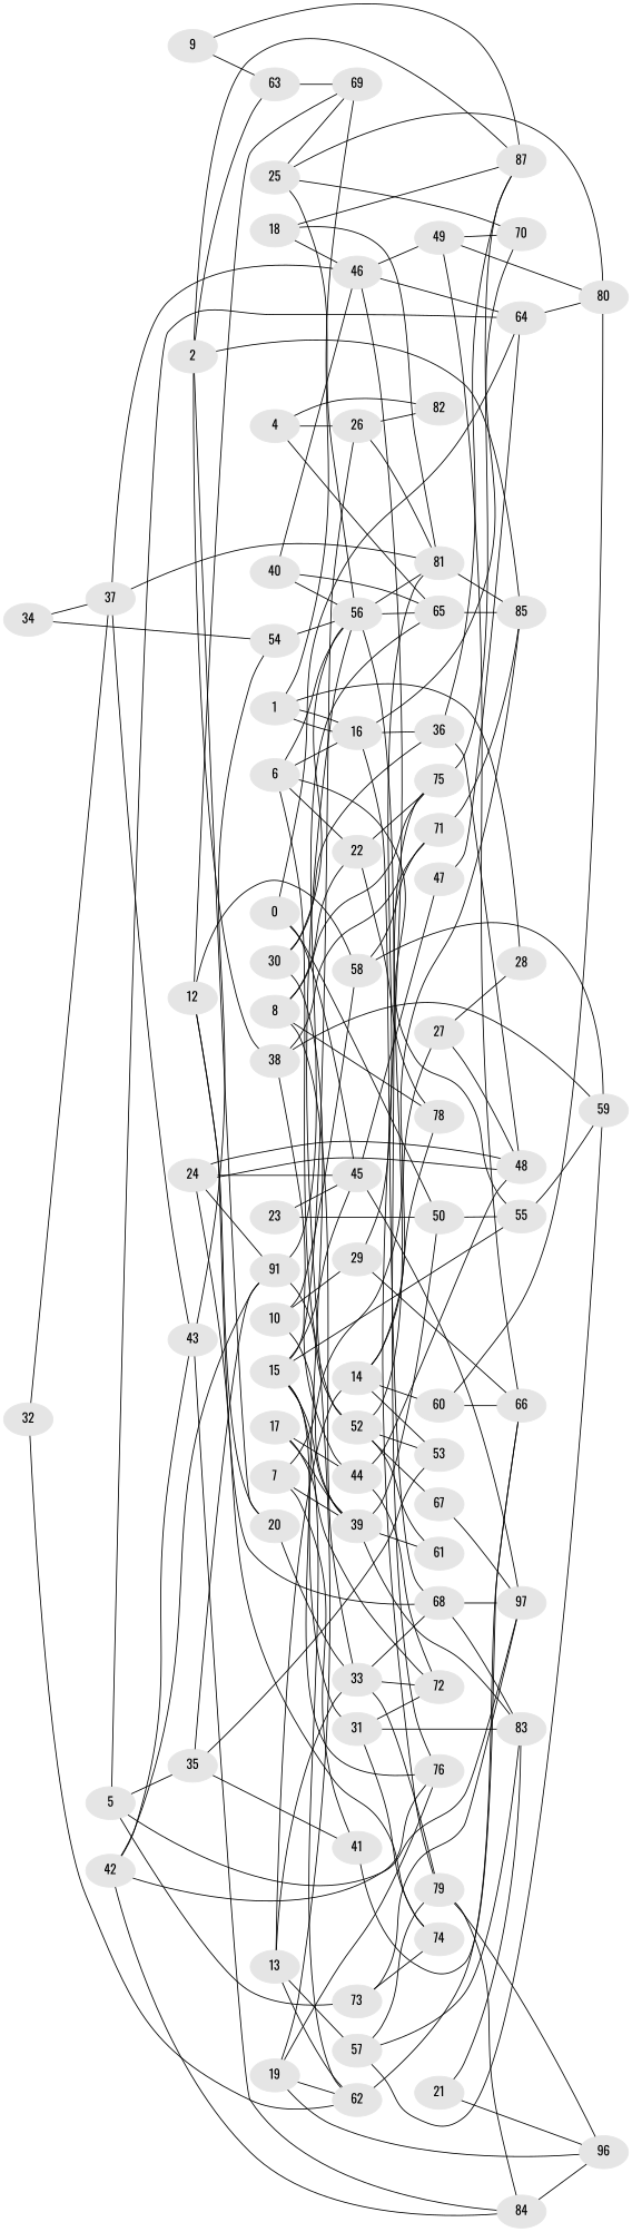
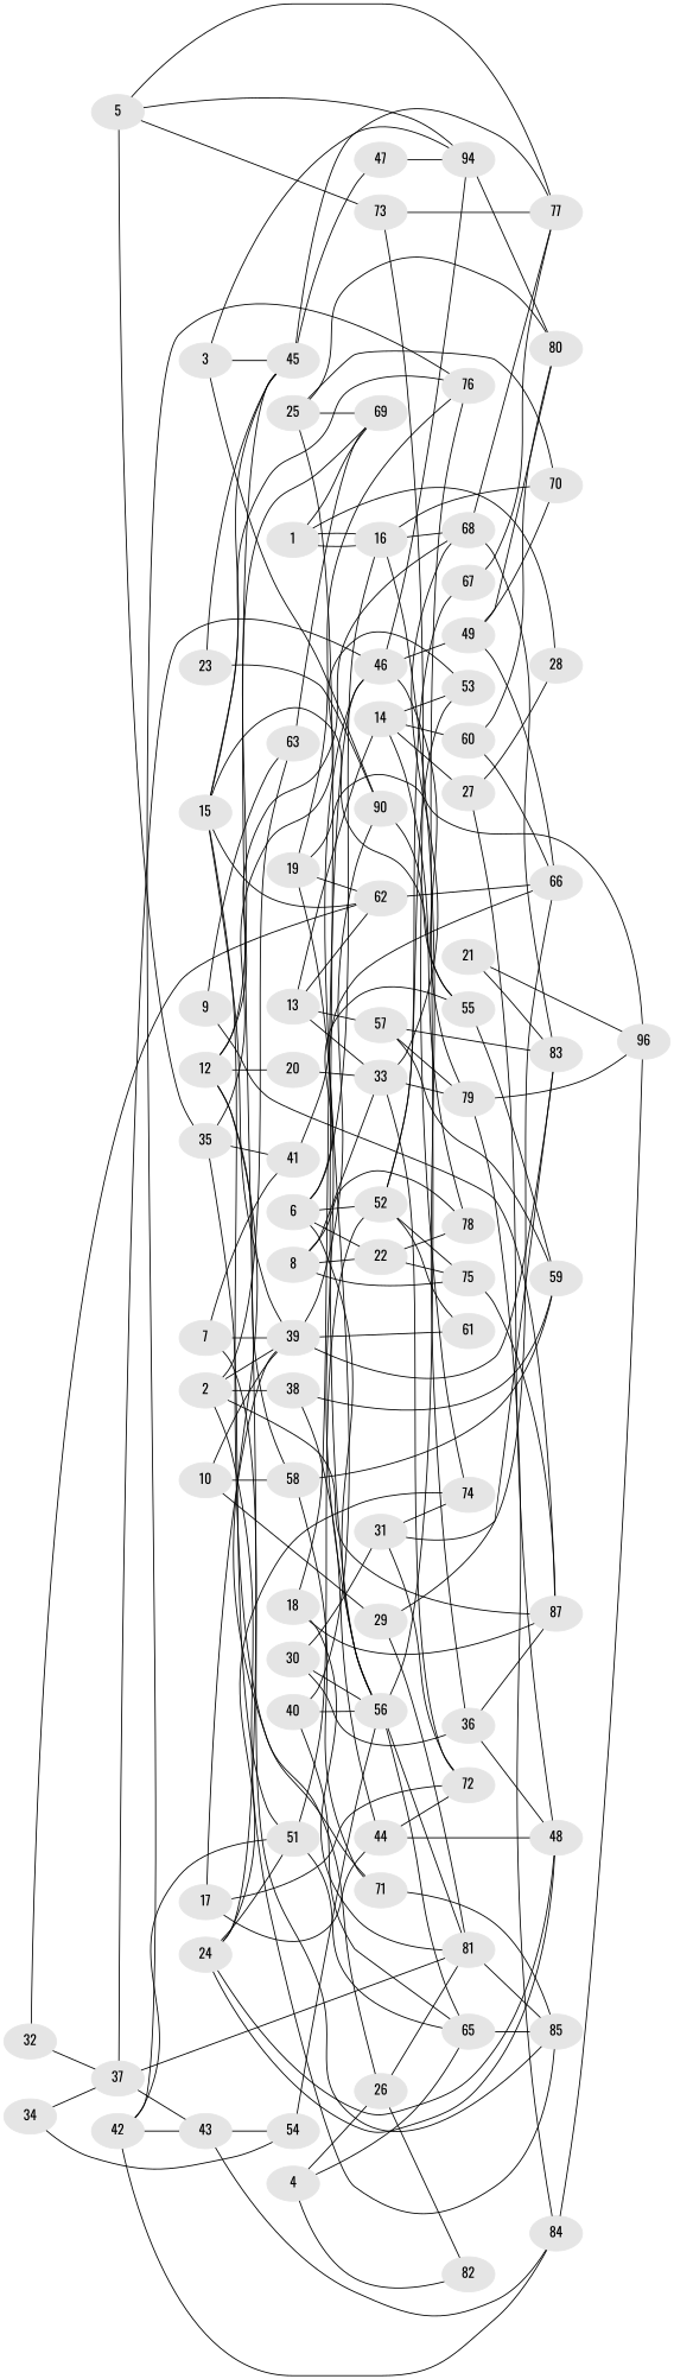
  graph {
    fontname=Oswald
    rankdir=LR
    node [color=gray90 fontname=Oswald style=filled]
    edge [fontname=Oswald]
    1
    16
    28
    69
    68
    36
    70
    2
    20
    38
    63
    85
    87
    33
    44
    59
    71
-   3 [label=0]
+   3
    45
-   50
-   64
-   77 [label=97]
+   50 [label=90]
+   64 [label=94]
+   77
    47
    55
    80
    4
    26
    65
    82
    81
    5
    35
    73
    41
    53
-   51 [label=91]
+   51
    74
    6
    22
    52
    56
    75
    78
    61
    67
    76
    7
    39
    83
    66
    8
    72
    79
    9
    10
    29
    58
    12
    13
    14
    57
    62
    27
    60
    48
    15
    17
    18
    46
    49
    19
    n72 [label=96]
    21
    23
    24
    25
    30
    31
    32
    37
    43
    84
    34
    54
    40
    42
    1 -- 16
    1 -- 16
    1 -- 28
    1 -- 69
    16 -- 68
    16 -- 36
    16 -- 70
    68 -- 77
    68 -- 83
    36 -- 87
    36 -- 48
-   2 -- 20
+   2 -- 39
    2 -- 38
    2 -- 63
    2 -- 85
    2 -- 87
    20 -- 33
    38 -- 44
    38 -- 59
-   38 -- 71
+   12 -- 71
    63 -- 69
    33 -- 68
    33 -- 72
    33 -- 79
    44 -- 72
    44 -- 48
    71 -- 85
    3 -- 45
    3 -- 50
    3 -- 64
    45 -- 77
    45 -- 47
    50 -- 55
    64 -- 80
    47 -- 64
    55 -- 59
    4 -- 26
    4 -- 65
    4 -- 82
    26 -- 82
    26 -- 81
    65 -- 85
    81 -- 85
    5 -- 64
    5 -- 77
    5 -- 35
    5 -- 73
    35 -- 41
    35 -- 53
    35 -- 51
    73 -- 77
    73 -- 74
    41 -- 66
    51 -- 65
    51 -- 52
    6 -- 16
    6 -- 55
    6 -- 22
    6 -- 52
    6 -- 56
    22 -- 75
    22 -- 78
    52 -- 53
    52 -- 75
    52 -- 61
    52 -- 67
    56 -- 65
    56 -- 81
    56 -- 76
    75 -- 87
    67 -- 77
    7 -- 85
    7 -- 41
    7 -- 39
    39 -- 50
    39 -- 61
    39 -- 83
    8 -- 33
    8 -- 22
    8 -- 75
    8 -- 78
    79 -- n72
    79 -- 84
    9 -- 63
    9 -- 87
    10 -- 39
    10 -- 29
    10 -- 58
    29 -- 81
    29 -- 66
    58 -- 59
    58 -- 71
    12 -- 69
    12 -- 68
    12 -- 20
    12 -- 58
    13 -- 33
    13 -- 14
    13 -- 57
    13 -- 62
    14 -- 53
    14 -- 78
    14 -- 27
    14 -- 60
    57 -- 59
    57 -- 83
    57 -- 79
    62 -- 66
    27 -- 28
    27 -- 48
    60 -- 80
    60 -- 66
    15 -- 45
    15 -- 55
    15 -- 26
    15 -- 76
    15 -- 39
    15 -- 62
    17 -- 44
    17 -- 39
    17 -- 72
    18 -- 87
    18 -- 81
    18 -- 46
    46 -- 64
    46 -- 79
    46 -- 49
    49 -- 70
    49 -- 80
    49 -- 66
    19 -- 56
    19 -- 76
    19 -- 62
    19 -- n72
    21 -- 83
    21 -- n72
    23 -- 45
    23 -- 50
    24 -- 45
    24 -- 51
    24 -- 74
    24 -- 48
    24 -- 48
    25 -- 69
    25 -- 70
    25 -- 80
    25 -- 56
    30 -- 36
    30 -- 56
    30 -- 31
    31 -- 74
    31 -- 83
    31 -- 72
    32 -- 62
    32 -- 37
    37 -- 81
    37 -- 46
    37 -- 43
    43 -- 84
    43 -- 54
    84 -- n72
    34 -- 37
    34 -- 54
    54 -- 56
    40 -- 65
    40 -- 56
    40 -- 46
    42 -- 51
    42 -- 76
    42 -- 43
    42 -- 84
  }
